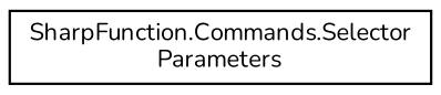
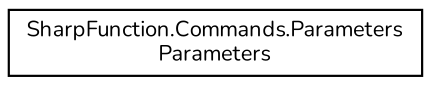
  digraph {
    rankdir=TB
    fontname=Nunito
-   n1 [color=black fillcolor=white fontname=Nunito fontsize=10 height=0.2 label="SharpFunction.Commands.Selector\lParameters" shape=record style=filled width=0.4]
+   n1 [color=black fillcolor=white fontname=Nunito fontsize=10 height=0.2 label="SharpFunction.Commands.Parameters\lParameters" shape=record style=filled width=0.4]
  }
